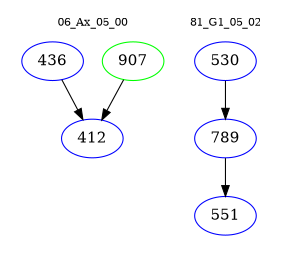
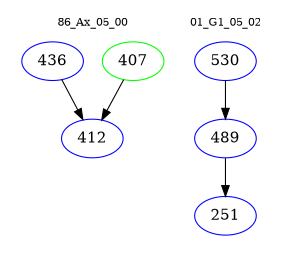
  digraph {
    node [color=blue]
    edge [color=black]
-   n1 [color=green label=907]
+   n1 [color=green label=407]
    n2 [label=412]
    n3 [label=436]
    n4 [label=530]
-   n5 [label=789]
-   n6 [label=551]
+   n5 [label=489]
+   n6 [label=251]
    subgraph cluster_1 {
      color=white
      fontsize=10
-     label="06_Ax_05_00"
+     label="86_Ax_05_00"
      n1
      n2
      n3
    }
    subgraph cluster_2 {
      color=white
      fontsize=10
-     label="81_G1_05_02"
+     label="01_G1_05_02"
      n4
      n5
      n6
    }
    n1 -> n2
    n3 -> n2
    n4 -> n5
    n5 -> n6
  }
